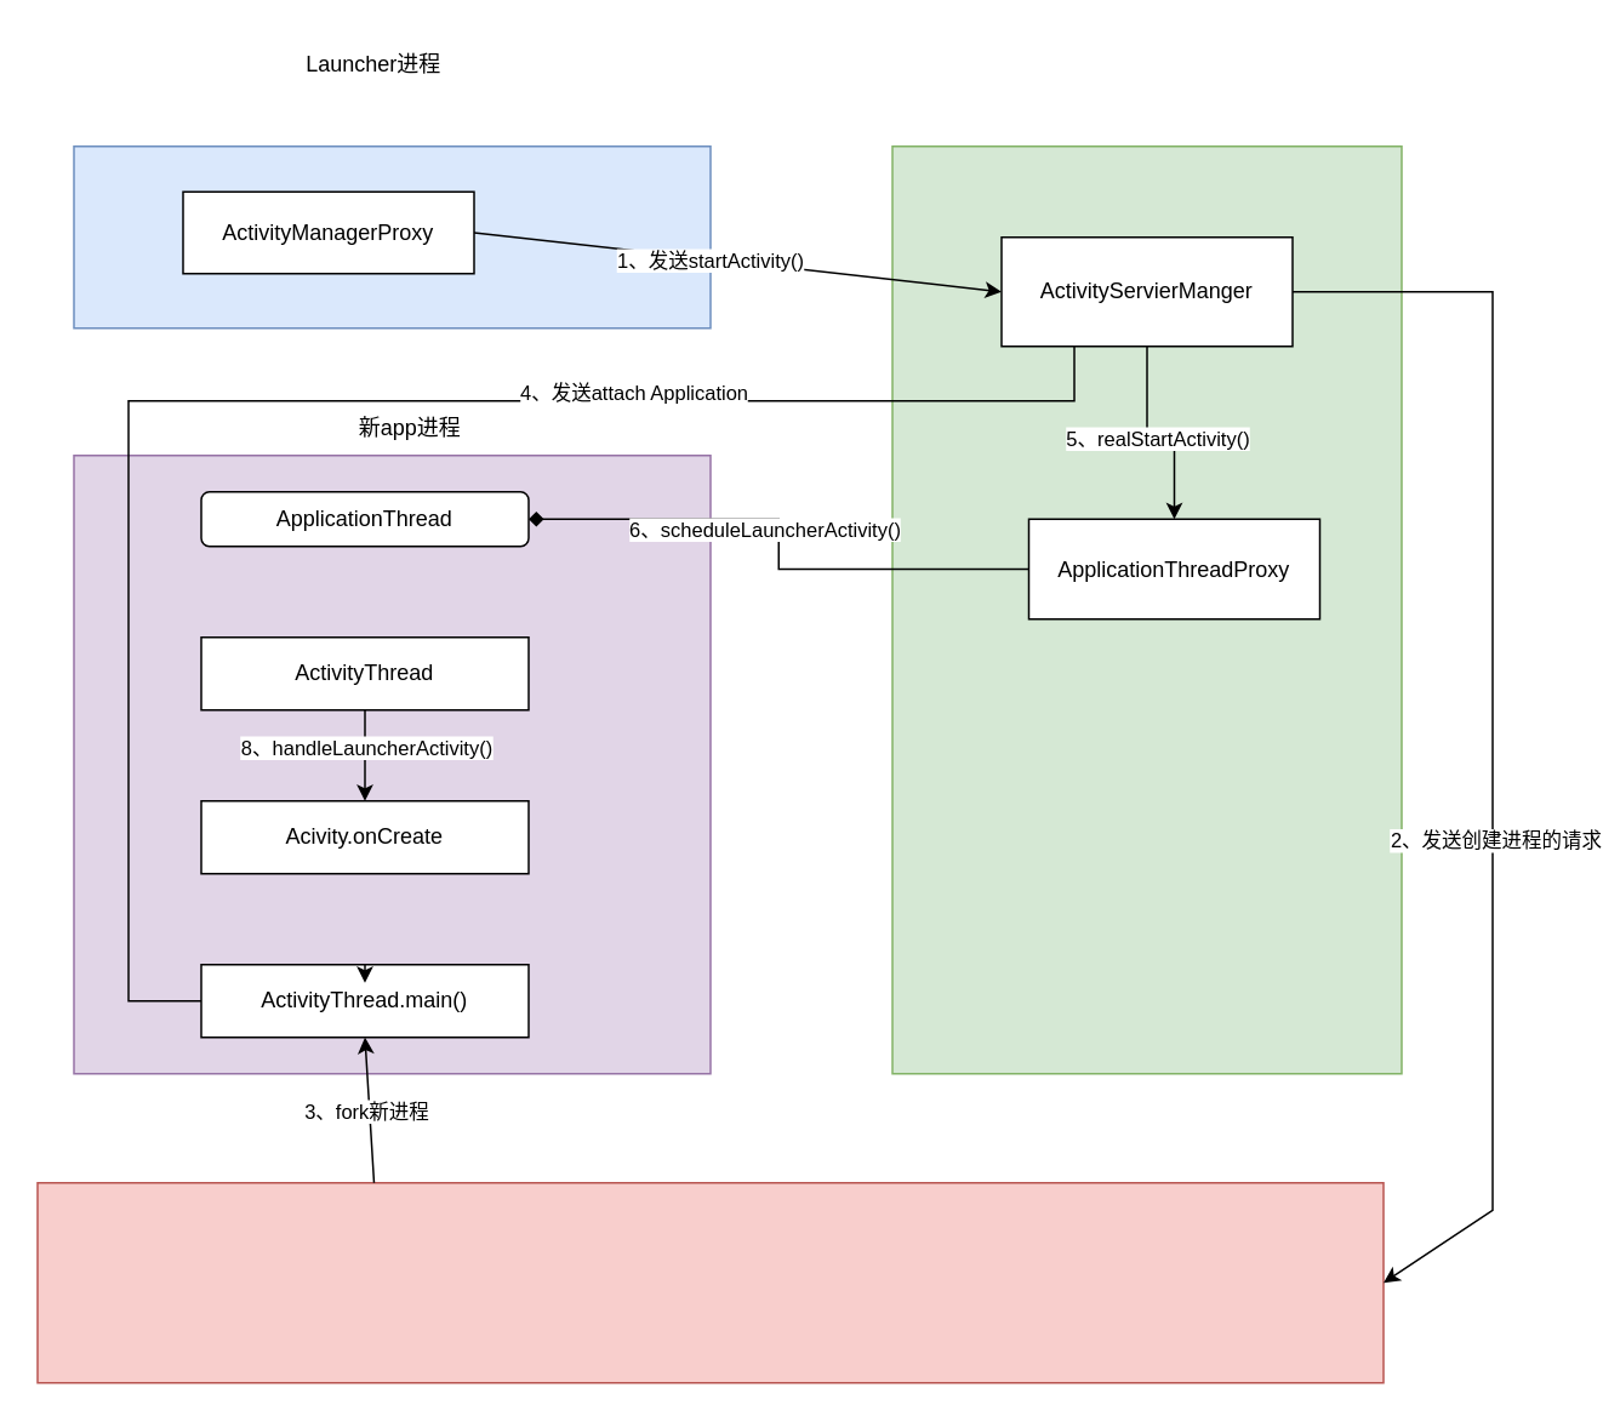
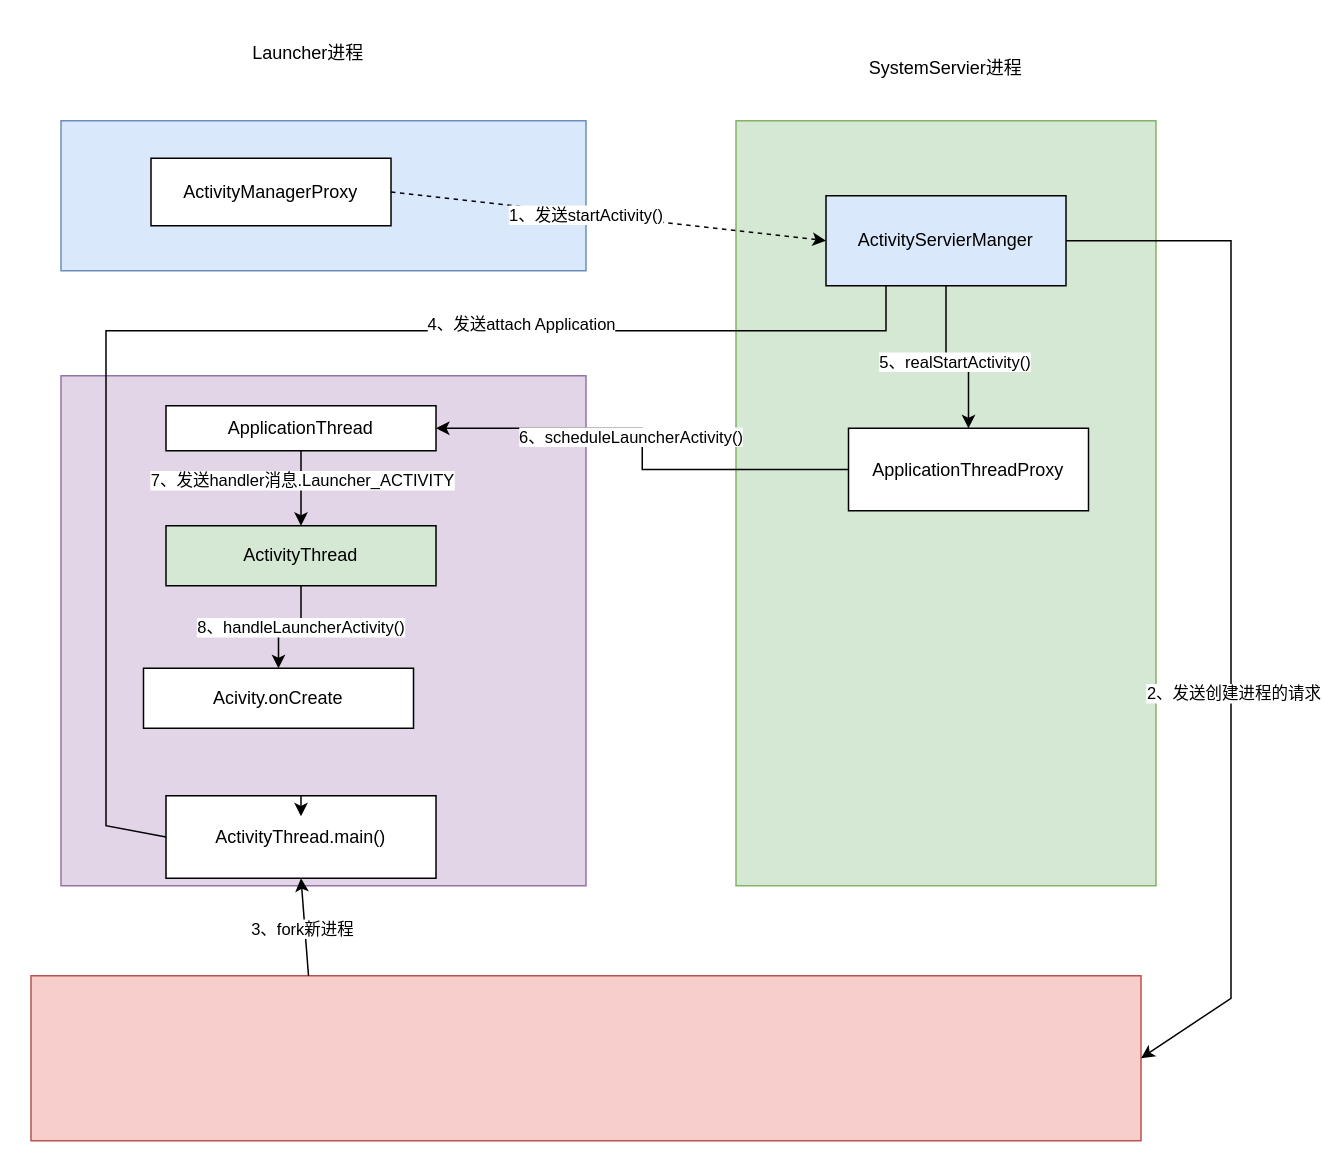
  <mxCell id="0" />
  <mxCell id="1" parent="0" />
  <mxCell id="2" value="" style="rounded=0;whiteSpace=wrap;html=1;fillColor=#dae8fc;strokeColor=#6c8ebf;" parent="1" vertex="1"><mxGeometry x="40" y="80" width="350" height="100" as="geometry" /></mxCell>
  <mxCell id="3" value="Launcher进程" style="text;html=1;align=center;verticalAlign=middle;whiteSpace=wrap;rounded=0;" parent="1" vertex="1"><mxGeometry x="165" y="20" width="80" height="30" as="geometry" /></mxCell>
+ <mxCell id="4" value="SystemServier进程" style="text;html=1;align=center;verticalAlign=middle;whiteSpace=wrap;rounded=0;" parent="1" vertex="1"><mxGeometry x="570" y="30" width="120" height="30" as="geometry" /></mxCell>
  <mxCell id="5" value="" style="rounded=0;whiteSpace=wrap;html=1;fillColor=#d5e8d4;strokeColor=#82b366;" parent="1" vertex="1"><mxGeometry x="490" y="80" width="280" height="510" as="geometry" /></mxCell>
  <mxCell id="6" value="" style="rounded=0;whiteSpace=wrap;html=1;fillColor=#f8cecc;strokeColor=#b85450;" parent="1" vertex="1"><mxGeometry x="20" y="650" width="740" height="110" as="geometry" /></mxCell>
  <mxCell id="7" value="" style="rounded=0;whiteSpace=wrap;html=1;fillColor=#e1d5e7;strokeColor=#9673a6;" parent="1" vertex="1"><mxGeometry x="40" y="250" width="350" height="340" as="geometry" /></mxCell>
- <mxCell id="8" value="新app进程" style="text;html=1;align=center;verticalAlign=middle;whiteSpace=wrap;rounded=0;" parent="1" vertex="1"><mxGeometry x="195" y="220" width="60" height="30" as="geometry" /></mxCell>
  <mxCell id="9" value="ActivityManagerProxy" style="rounded=0;whiteSpace=wrap;html=1;" parent="1" vertex="1"><mxGeometry x="100" y="105" width="160" height="45" as="geometry" /></mxCell>
  <mxCell id="10" value="" style="edgeStyle=orthogonalEdgeStyle;rounded=0;orthogonalLoop=1;jettySize=auto;html=1;" parent="1" source="12" target="16" edge="1"><mxGeometry relative="1" as="geometry" /></mxCell>
  <mxCell id="11" value="5、realStartActivity()" style="edgeLabel;html=1;align=center;verticalAlign=middle;resizable=0;points=[];" parent="10" vertex="1" connectable="0"><mxGeometry x="-0.03" y="-3" relative="1" as="geometry"><mxPoint as="offset" /></mxGeometry></mxCell>
- <mxCell id="12" value="ActivityServierManger" style="rounded=0;whiteSpace=wrap;html=1;" parent="1" vertex="1"><mxGeometry x="550" y="130" width="160" height="60" as="geometry" /></mxCell>
- <mxCell id="13" value="ActivityThread.main()" style="rounded=0;whiteSpace=wrap;html=1;" parent="1" vertex="1"><mxGeometry x="110" y="530" width="180" height="40" as="geometry" /></mxCell>
- <mxCell id="14" value="" style="edgeStyle=orthogonalEdgeStyle;rounded=0;orthogonalLoop=1;jettySize=auto;html=1;endArrow=diamond;" parent="1" source="16" target="19" edge="1"><mxGeometry relative="1" as="geometry"><mxPoint x="500" y="307.556" as="targetPoint" /></mxGeometry></mxCell>
+ <mxCell id="12" value="ActivityServierManger" style="rounded=0;whiteSpace=wrap;html=1;fillColor=#dae8fc;" parent="1" vertex="1"><mxGeometry x="550" y="130" width="160" height="60" as="geometry" /></mxCell>
+ <mxCell id="13" value="ActivityThread.main()" style="rounded=0;whiteSpace=wrap;html=1;" parent="1" vertex="1"><mxGeometry x="110" y="530" width="180" height="55" as="geometry" /></mxCell>
+ <mxCell id="14" value="" style="edgeStyle=orthogonalEdgeStyle;rounded=0;orthogonalLoop=1;jettySize=auto;html=1;" parent="1" source="16" target="19" edge="1"><mxGeometry relative="1" as="geometry"><mxPoint x="500" y="307.556" as="targetPoint" /></mxGeometry></mxCell>
  <mxCell id="15" value="6、scheduleLauncherActivity()" style="edgeLabel;html=1;align=center;verticalAlign=middle;resizable=0;points=[];" parent="14" vertex="1" connectable="0"><mxGeometry x="0.248" y="5" relative="1" as="geometry"><mxPoint x="16" as="offset" /></mxGeometry></mxCell>
  <mxCell id="16" value="ApplicationThreadProxy" style="rounded=0;whiteSpace=wrap;html=1;" parent="1" vertex="1"><mxGeometry x="565" y="285" width="160" height="55" as="geometry" /></mxCell>
- <mxCell id="19" value="ApplicationThread" style="whiteSpace=wrap;html=1;rounded=1;" parent="1" vertex="1"><mxGeometry x="110" y="270" width="180" height="30" as="geometry" /></mxCell>
+ <mxCell id="17" value="" style="edgeStyle=orthogonalEdgeStyle;rounded=0;orthogonalLoop=1;jettySize=auto;html=1;" parent="1" source="19" target="22" edge="1"><mxGeometry relative="1" as="geometry" /></mxCell>
+ <mxCell id="18" value="7、发送handler消息.Launcher_ACTIVITY" style="edgeLabel;html=1;align=center;verticalAlign=middle;resizable=0;points=[];" parent="17" vertex="1" connectable="0"><mxGeometry x="-0.221" relative="1" as="geometry"><mxPoint as="offset" /></mxGeometry></mxCell>
+ <mxCell id="19" value="ApplicationThread" style="rounded=0;whiteSpace=wrap;html=1;" parent="1" vertex="1"><mxGeometry x="110" y="270" width="180" height="30" as="geometry" /></mxCell>
  <mxCell id="20" value="" style="edgeStyle=orthogonalEdgeStyle;rounded=0;orthogonalLoop=1;jettySize=auto;html=1;" parent="1" source="22" target="23" edge="1"><mxGeometry relative="1" as="geometry" /></mxCell>
  <mxCell id="21" value="8、handleLauncherActivity()" style="edgeLabel;html=1;align=center;verticalAlign=middle;resizable=0;points=[];" parent="20" vertex="1" connectable="0"><mxGeometry x="-0.19" relative="1" as="geometry"><mxPoint as="offset" /></mxGeometry></mxCell>
- <mxCell id="22" value="ActivityThread" style="rounded=0;whiteSpace=wrap;html=1;" parent="1" vertex="1"><mxGeometry x="110" y="350" width="180" height="40" as="geometry" /></mxCell>
- <mxCell id="23" value="Acivity.onCreate" style="rounded=0;whiteSpace=wrap;html=1;" parent="1" vertex="1"><mxGeometry x="110" y="440" width="180" height="40" as="geometry" /></mxCell>
- <mxCell id="24" value="" style="endArrow=classic;html=1;rounded=0;exitX=1;exitY=0.5;exitDx=0;exitDy=0;entryX=0;entryY=0.5;entryDx=0;entryDy=0;" parent="1" source="9" target="12" edge="1"><mxGeometry width="50" height="50" relative="1" as="geometry"><mxPoint x="450" y="330" as="sourcePoint" /><mxPoint x="500" y="280" as="targetPoint" /></mxGeometry></mxCell>
+ <mxCell id="22" value="ActivityThread" style="rounded=0;whiteSpace=wrap;html=1;fillColor=#d5e8d4;" parent="1" vertex="1"><mxGeometry x="110" y="350" width="180" height="40" as="geometry" /></mxCell>
+ <mxCell id="23" value="Acivity.onCreate" style="rounded=0;whiteSpace=wrap;html=1;" parent="1" vertex="1"><mxGeometry x="95" y="445" width="180" height="40" as="geometry" /></mxCell>
+ <mxCell id="24" value="" style="endArrow=classic;html=1;rounded=0;exitX=1;exitY=0.5;exitDx=0;exitDy=0;entryX=0;entryY=0.5;entryDx=0;entryDy=0;dashed=1;" parent="1" source="9" target="12" edge="1"><mxGeometry width="50" height="50" relative="1" as="geometry"><mxPoint x="450" y="330" as="sourcePoint" /><mxPoint x="500" y="280" as="targetPoint" /></mxGeometry></mxCell>
  <mxCell id="25" value="1、发送startActivity()" style="edgeLabel;html=1;align=center;verticalAlign=middle;resizable=0;points=[];" parent="24" vertex="1" connectable="0"><mxGeometry x="-0.108" y="-1" relative="1" as="geometry"><mxPoint as="offset" /></mxGeometry></mxCell>
  <mxCell id="26" value="" style="endArrow=classic;html=1;rounded=0;exitX=1;exitY=0.5;exitDx=0;exitDy=0;entryX=1;entryY=0.5;entryDx=0;entryDy=0;" parent="1" source="12" target="6" edge="1"><mxGeometry width="50" height="50" relative="1" as="geometry"><mxPoint x="450" y="510" as="sourcePoint" /><mxPoint x="500" y="460" as="targetPoint" /><Array as="points"><mxPoint x="820" y="160" /><mxPoint x="820" y="665" /></Array></mxGeometry></mxCell>
  <mxCell id="27" value="2、发送创建进程的请求" style="edgeLabel;html=1;align=center;verticalAlign=middle;resizable=0;points=[];" parent="26" vertex="1" connectable="0"><mxGeometry x="0.197" y="1" relative="1" as="geometry"><mxPoint as="offset" /></mxGeometry></mxCell>
  <mxCell id="28" value="" style="endArrow=classic;html=1;rounded=0;exitX=0.25;exitY=0;exitDx=0;exitDy=0;entryX=0.5;entryY=1;entryDx=0;entryDy=0;" parent="1" source="6" target="13" edge="1"><mxGeometry width="50" height="50" relative="1" as="geometry"><mxPoint x="410" y="540" as="sourcePoint" /><mxPoint x="460" y="490" as="targetPoint" /></mxGeometry></mxCell>
  <mxCell id="29" value="3、fork新进程" style="edgeLabel;html=1;align=center;verticalAlign=middle;resizable=0;points=[];" parent="28" vertex="1" connectable="0"><mxGeometry x="-0.014" y="2" relative="1" as="geometry"><mxPoint as="offset" /></mxGeometry></mxCell>
  <mxCell id="30" value="" style="endArrow=none;html=1;rounded=0;exitX=0;exitY=0.5;exitDx=0;exitDy=0;entryX=0.25;entryY=1;entryDx=0;entryDy=0;" parent="1" source="13" target="12" edge="1"><mxGeometry width="50" height="50" relative="1" as="geometry"><mxPoint x="410" y="360" as="sourcePoint" /><mxPoint x="460" y="310" as="targetPoint" /><Array as="points"><mxPoint x="70" y="550" /><mxPoint x="70" y="220" /><mxPoint x="590" y="220" /></Array></mxGeometry></mxCell>
  <mxCell id="31" value="4、发送attach Application" style="edgeLabel;html=1;align=center;verticalAlign=middle;resizable=0;points=[];" parent="30" vertex="1" connectable="0"><mxGeometry x="0.406" y="5" relative="1" as="geometry"><mxPoint as="offset" /></mxGeometry></mxCell>
  <mxCell id="32" style="edgeStyle=orthogonalEdgeStyle;rounded=0;orthogonalLoop=1;jettySize=auto;html=1;exitX=0.5;exitY=0;exitDx=0;exitDy=0;entryX=0.5;entryY=0.25;entryDx=0;entryDy=0;entryPerimeter=0;" edge="1" parent="1" source="13" target="13"><mxGeometry relative="1" as="geometry" /></mxCell>
